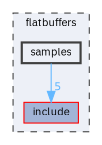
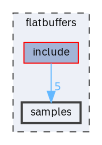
  digraph {
    compound=true
    fontname="IBM Plex Sans"
    node [fontname="IBM Plex Sans" fontsize=10 shape=box]
    n1 [color=red fillcolor="#a2b4d6" height=0.2 label=include style=filled width=0.4]
    n2 [color=grey25 fillcolor="#edf0f7" height=0.2 label=samples style="filled,bold" width=0.4]
    subgraph cluster_1 {
      bgcolor="#edf0f7"
      fontsize=10
      label=flatbuffers
      pencolor=grey25
      style="filled,dashed"
      n1
      n2
    }
-   n2 -> n1 [color=steelblue1 fontcolor=steelblue1 fontname="IBM Plex Sans" fontsize=10 headlabel=5 labeldistance=1.5 labelfontname=Helvetica labelfontsize=10]
+   n1 -> n2 [color=steelblue1 fontcolor=steelblue1 fontname="IBM Plex Sans" fontsize=10 headlabel=5 labeldistance=1.5 labelfontname=Helvetica labelfontsize=10]
  }
